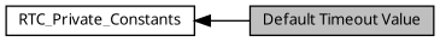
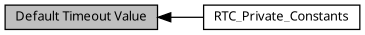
  digraph {
    rankdir=LR
    fontname="Noto Sans"
    node [color=black fontname="Noto Sans" fontsize=10 shape=box style=filled]
    n1 [fillcolor=white height=0.2 label=RTC_Private_Constants width=0.4]
    n2 [fillcolor=grey75 fontcolor=black height=0.2 label="Default Timeout Value" width=0.4]
-   n1 -> n2 [dir=back fontname="Noto Sans" fontsize=10 labelfontname=Helvetica labelfontsize=10 shape=plaintext style=solid]
+   n2 -> n1 [dir=back fontname="Noto Sans" fontsize=10 labelfontname=Helvetica labelfontsize=10 shape=plaintext style=solid]
  }
